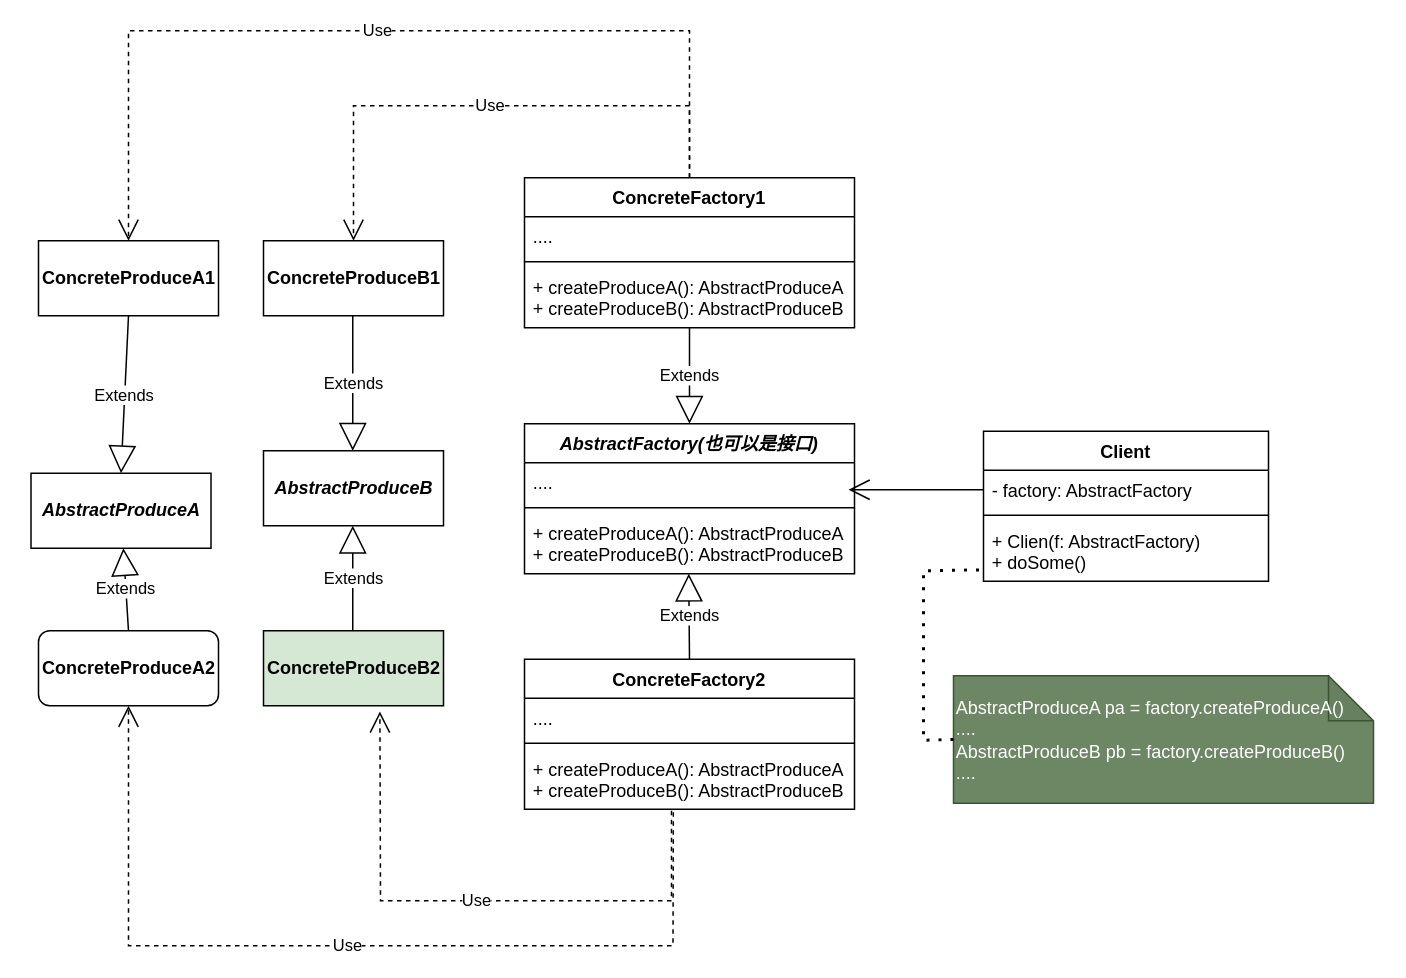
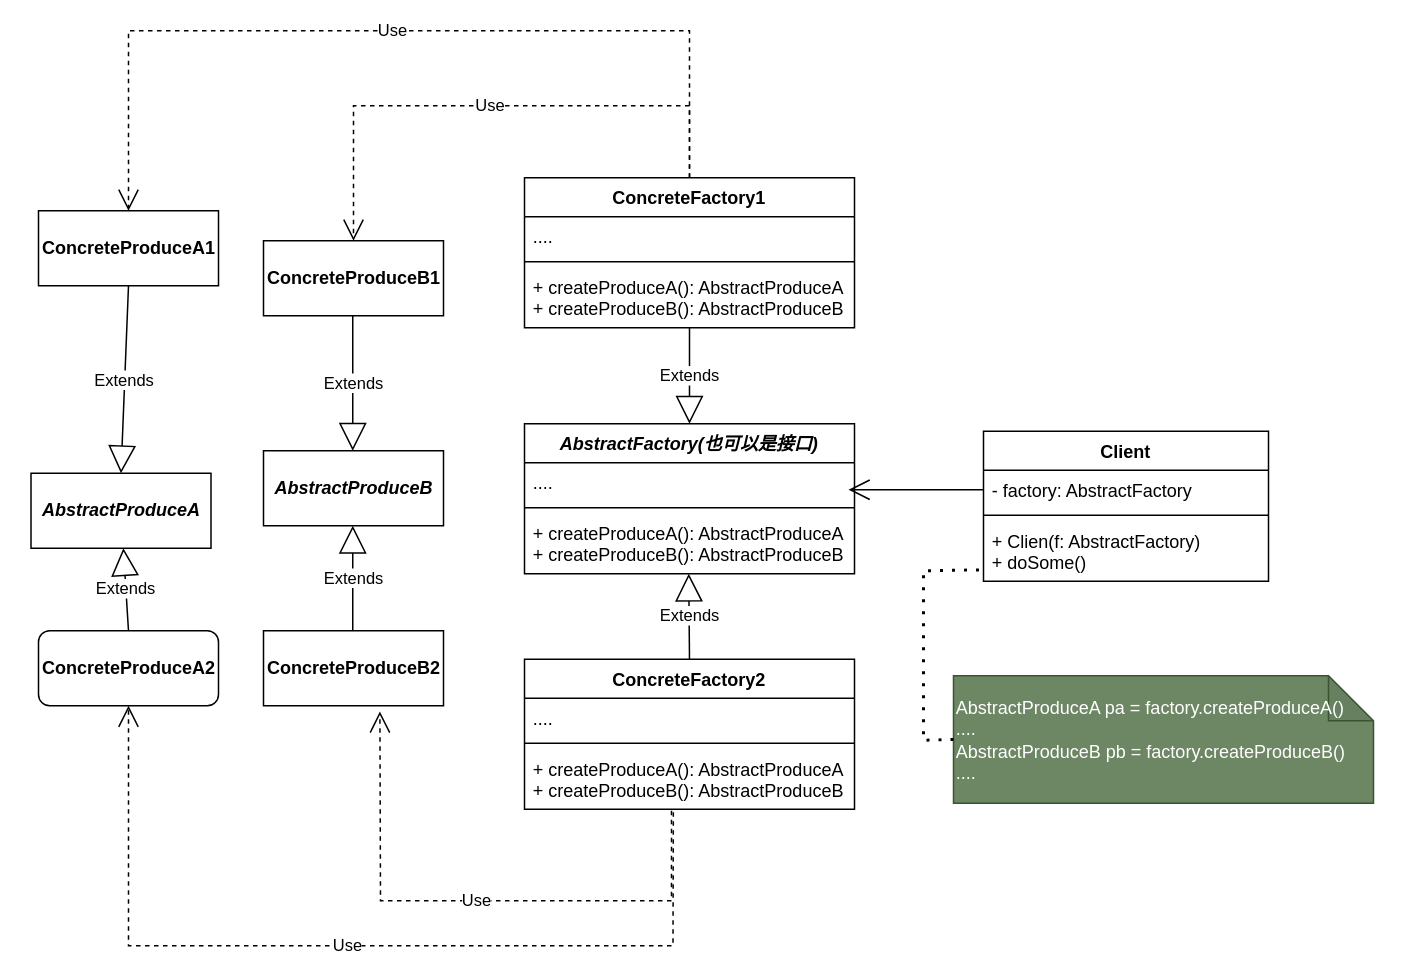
  <mxCell id="0" />
  <mxCell id="1" parent="0" />
  <mxCell id="2" value="AbstractProduceA" style="html=1;fontStyle=3" vertex="1" parent="1"><mxGeometry x="20" y="315" width="120" height="50" as="geometry" /></mxCell>
  <mxCell id="3" value="AbstractProduceB" style="html=1;fontStyle=3" vertex="1" parent="1"><mxGeometry x="175" y="300" width="120" height="50" as="geometry" /></mxCell>
- <mxCell id="4" value="ConcreteProduceA1" style="html=1;fontStyle=1" vertex="1" parent="1"><mxGeometry x="25" y="160" width="120" height="50" as="geometry" /></mxCell>
+ <mxCell id="4" value="ConcreteProduceA1" style="html=1;fontStyle=1" vertex="1" parent="1"><mxGeometry x="25" y="140" width="120" height="50" as="geometry" /></mxCell>
  <mxCell id="5" value="ConcreteProduceB1" style="html=1;fontStyle=1" vertex="1" parent="1"><mxGeometry x="175" y="160" width="120" height="50" as="geometry" /></mxCell>
  <mxCell id="6" value="ConcreteProduceA2" style="html=1;fontStyle=1;rounded=1;" vertex="1" parent="1"><mxGeometry x="25" y="420" width="120" height="50" as="geometry" /></mxCell>
- <mxCell id="7" value="ConcreteProduceB2" style="html=1;fontStyle=1;fillColor=#d5e8d4;" vertex="1" parent="1"><mxGeometry x="175" y="420" width="120" height="50" as="geometry" /></mxCell>
+ <mxCell id="7" value="ConcreteProduceB2" style="html=1;fontStyle=1" vertex="1" parent="1"><mxGeometry x="175" y="420" width="120" height="50" as="geometry" /></mxCell>
  <mxCell id="8" value="Extends" style="endArrow=block;endSize=16;endFill=0;html=1;rounded=0;exitX=0.5;exitY=0;exitDx=0;exitDy=0;" edge="1" parent="1" source="6" target="2"><mxGeometry width="160" relative="1" as="geometry"><mxPoint x="35" y="380" as="sourcePoint" /><mxPoint x="195" y="380" as="targetPoint" /></mxGeometry></mxCell>
  <mxCell id="9" value="Extends" style="endArrow=block;endSize=16;endFill=0;html=1;rounded=0;exitX=0.5;exitY=0;exitDx=0;exitDy=0;" edge="1" parent="1"><mxGeometry width="160" relative="1" as="geometry"><mxPoint x="234.5" y="420" as="sourcePoint" /><mxPoint x="234.5" y="350" as="targetPoint" /></mxGeometry></mxCell>
  <mxCell id="10" value="Extends" style="endArrow=block;endSize=16;endFill=0;html=1;rounded=0;entryX=0.5;entryY=0;entryDx=0;entryDy=0;exitX=0.5;exitY=1;exitDx=0;exitDy=0;" edge="1" parent="1" source="4" target="2"><mxGeometry width="160" relative="1" as="geometry"><mxPoint x="55" y="230" as="sourcePoint" /><mxPoint x="95" y="210" as="targetPoint" /></mxGeometry></mxCell>
  <mxCell id="11" value="Extends" style="endArrow=block;endSize=16;endFill=0;html=1;rounded=0;entryX=0.5;entryY=0;entryDx=0;entryDy=0;exitX=0.5;exitY=1;exitDx=0;exitDy=0;" edge="1" parent="1"><mxGeometry width="160" relative="1" as="geometry"><mxPoint x="234.5" y="210" as="sourcePoint" /><mxPoint x="234.5" y="300" as="targetPoint" /></mxGeometry></mxCell>
  <mxCell id="12" value="AbstractFactory(也可以是接口)" style="swimlane;fontStyle=3;align=center;verticalAlign=top;childLayout=stackLayout;horizontal=1;startSize=26;horizontalStack=0;resizeParent=1;resizeParentMax=0;resizeLast=0;collapsible=1;marginBottom=0;" vertex="1" parent="1"><mxGeometry x="349" y="282" width="220" height="100" as="geometry" /></mxCell>
  <mxCell id="13" value="...." style="text;strokeColor=none;fillColor=none;align=left;verticalAlign=top;spacingLeft=4;spacingRight=4;overflow=hidden;rotatable=0;points=[[0,0.5],[1,0.5]];portConstraint=eastwest;" vertex="1" parent="12"><mxGeometry y="26" width="220" height="26" as="geometry" /></mxCell>
  <mxCell id="14" value="" style="line;strokeWidth=1;fillColor=none;align=left;verticalAlign=middle;spacingTop=-1;spacingLeft=3;spacingRight=3;rotatable=0;labelPosition=right;points=[];portConstraint=eastwest;strokeColor=inherit;" vertex="1" parent="12"><mxGeometry y="52" width="220" height="8" as="geometry" /></mxCell>
  <mxCell id="15" value="+ createProduceA(): AbstractProduceA&#10;+ createProduceB(): AbstractProduceB" style="text;strokeColor=none;fillColor=none;align=left;verticalAlign=top;spacingLeft=4;spacingRight=4;overflow=hidden;rotatable=0;points=[[0,0.5],[1,0.5]];portConstraint=eastwest;" vertex="1" parent="12"><mxGeometry y="60" width="220" height="40" as="geometry" /></mxCell>
  <mxCell id="16" value="ConcreteFactory1" style="swimlane;fontStyle=1;align=center;verticalAlign=top;childLayout=stackLayout;horizontal=1;startSize=26;horizontalStack=0;resizeParent=1;resizeParentMax=0;resizeLast=0;collapsible=1;marginBottom=0;" vertex="1" parent="1"><mxGeometry x="349" y="118" width="220" height="100" as="geometry" /></mxCell>
  <mxCell id="17" value="...." style="text;strokeColor=none;fillColor=none;align=left;verticalAlign=top;spacingLeft=4;spacingRight=4;overflow=hidden;rotatable=0;points=[[0,0.5],[1,0.5]];portConstraint=eastwest;" vertex="1" parent="16"><mxGeometry y="26" width="220" height="26" as="geometry" /></mxCell>
  <mxCell id="18" value="" style="line;strokeWidth=1;fillColor=none;align=left;verticalAlign=middle;spacingTop=-1;spacingLeft=3;spacingRight=3;rotatable=0;labelPosition=right;points=[];portConstraint=eastwest;strokeColor=inherit;" vertex="1" parent="16"><mxGeometry y="52" width="220" height="8" as="geometry" /></mxCell>
  <mxCell id="19" value="+ createProduceA(): AbstractProduceA&#10;+ createProduceB(): AbstractProduceB" style="text;strokeColor=none;fillColor=none;align=left;verticalAlign=top;spacingLeft=4;spacingRight=4;overflow=hidden;rotatable=0;points=[[0,0.5],[1,0.5]];portConstraint=eastwest;" vertex="1" parent="16"><mxGeometry y="60" width="220" height="40" as="geometry" /></mxCell>
  <mxCell id="20" value="ConcreteFactory2" style="swimlane;fontStyle=1;align=center;verticalAlign=top;childLayout=stackLayout;horizontal=1;startSize=26;horizontalStack=0;resizeParent=1;resizeParentMax=0;resizeLast=0;collapsible=1;marginBottom=0;" vertex="1" parent="1"><mxGeometry x="349" y="439" width="220" height="100" as="geometry" /></mxCell>
  <mxCell id="21" value="...." style="text;strokeColor=none;fillColor=none;align=left;verticalAlign=top;spacingLeft=4;spacingRight=4;overflow=hidden;rotatable=0;points=[[0,0.5],[1,0.5]];portConstraint=eastwest;" vertex="1" parent="20"><mxGeometry y="26" width="220" height="26" as="geometry" /></mxCell>
  <mxCell id="22" value="" style="line;strokeWidth=1;fillColor=none;align=left;verticalAlign=middle;spacingTop=-1;spacingLeft=3;spacingRight=3;rotatable=0;labelPosition=right;points=[];portConstraint=eastwest;strokeColor=inherit;" vertex="1" parent="20"><mxGeometry y="52" width="220" height="8" as="geometry" /></mxCell>
  <mxCell id="23" value="+ createProduceA(): AbstractProduceA&#10;+ createProduceB(): AbstractProduceB" style="text;strokeColor=none;fillColor=none;align=left;verticalAlign=top;spacingLeft=4;spacingRight=4;overflow=hidden;rotatable=0;points=[[0,0.5],[1,0.5]];portConstraint=eastwest;" vertex="1" parent="20"><mxGeometry y="60" width="220" height="40" as="geometry" /></mxCell>
  <mxCell id="24" value="Extends" style="endArrow=block;endSize=16;endFill=0;html=1;rounded=0;entryX=0.5;entryY=0;entryDx=0;entryDy=0;" edge="1" parent="1" source="19" target="12"><mxGeometry width="160" relative="1" as="geometry"><mxPoint x="459" y="240" as="sourcePoint" /><mxPoint x="458.5" y="320" as="targetPoint" /></mxGeometry></mxCell>
  <mxCell id="25" value="Extends" style="endArrow=block;endSize=16;endFill=0;html=1;rounded=0;exitX=0.5;exitY=0;exitDx=0;exitDy=0;" edge="1" parent="1" source="20"><mxGeometry width="160" relative="1" as="geometry"><mxPoint x="459" y="430" as="sourcePoint" /><mxPoint x="458.5" y="382" as="targetPoint" /></mxGeometry></mxCell>
  <mxCell id="26" value="Use" style="endArrow=open;endSize=12;dashed=1;html=1;rounded=0;entryX=0.5;entryY=0;entryDx=0;entryDy=0;exitX=0.5;exitY=0;exitDx=0;exitDy=0;" edge="1" parent="1" source="16" target="4"><mxGeometry width="160" relative="1" as="geometry"><mxPoint x="435" y="100" as="sourcePoint" /><mxPoint x="595" y="100" as="targetPoint" /><Array as="points"><mxPoint x="459" y="20" /><mxPoint x="85" y="20" /></Array></mxGeometry></mxCell>
  <mxCell id="27" value="Use" style="endArrow=open;endSize=12;dashed=1;html=1;rounded=0;exitX=0.5;exitY=0;exitDx=0;exitDy=0;entryX=0.5;entryY=0;entryDx=0;entryDy=0;" edge="1" parent="1" source="16" target="5"><mxGeometry width="160" relative="1" as="geometry"><mxPoint x="469" y="128" as="sourcePoint" /><mxPoint x="125" y="140" as="targetPoint" /><Array as="points"><mxPoint x="459" y="70" /><mxPoint x="235" y="70" /></Array></mxGeometry></mxCell>
  <mxCell id="28" value="Use" style="endArrow=open;endSize=12;dashed=1;html=1;rounded=0;entryX=0.5;entryY=1;entryDx=0;entryDy=0;exitX=0.451;exitY=1.05;exitDx=0;exitDy=0;exitPerimeter=0;" edge="1" parent="1" source="23" target="6"><mxGeometry width="160" relative="1" as="geometry"><mxPoint x="325" y="630" as="sourcePoint" /><mxPoint x="485" y="630" as="targetPoint" /><Array as="points"><mxPoint x="448" y="630" /><mxPoint x="85" y="630" /></Array></mxGeometry></mxCell>
  <mxCell id="29" value="Use" style="endArrow=open;endSize=12;dashed=1;html=1;rounded=0;entryX=0.63;entryY=1.076;entryDx=0;entryDy=0;entryPerimeter=0;" edge="1" parent="1"><mxGeometry width="160" relative="1" as="geometry"><mxPoint x="447" y="540" as="sourcePoint" /><mxPoint x="252.6" y="473.8" as="targetPoint" /><Array as="points"><mxPoint x="447" y="600" /><mxPoint x="253" y="600" /></Array></mxGeometry></mxCell>
  <mxCell id="30" value="Client" style="swimlane;fontStyle=1;align=center;verticalAlign=top;childLayout=stackLayout;horizontal=1;startSize=26;horizontalStack=0;resizeParent=1;resizeParentMax=0;resizeLast=0;collapsible=1;marginBottom=0;" vertex="1" parent="1"><mxGeometry x="655" y="287" width="190" height="100" as="geometry" /></mxCell>
  <mxCell id="31" value="- factory: AbstractFactory" style="text;strokeColor=none;fillColor=none;align=left;verticalAlign=top;spacingLeft=4;spacingRight=4;overflow=hidden;rotatable=0;points=[[0,0.5],[1,0.5]];portConstraint=eastwest;" vertex="1" parent="30"><mxGeometry y="26" width="190" height="26" as="geometry" /></mxCell>
  <mxCell id="32" value="" style="line;strokeWidth=1;fillColor=none;align=left;verticalAlign=middle;spacingTop=-1;spacingLeft=3;spacingRight=3;rotatable=0;labelPosition=right;points=[];portConstraint=eastwest;strokeColor=inherit;" vertex="1" parent="30"><mxGeometry y="52" width="190" height="8" as="geometry" /></mxCell>
  <mxCell id="33" value="+ Clien(f: AbstractFactory)&#10;+ doSome()" style="text;strokeColor=none;fillColor=none;align=left;verticalAlign=top;spacingLeft=4;spacingRight=4;overflow=hidden;rotatable=0;points=[[0,0.5],[1,0.5]];portConstraint=eastwest;" vertex="1" parent="30"><mxGeometry y="60" width="190" height="40" as="geometry" /></mxCell>
  <mxCell id="34" value="AbstractProduceA pa = factory.createProduceA()&lt;br&gt;....&lt;br&gt;AbstractProduceB pb = factory.createProduceB()&lt;br&gt;...." style="shape=note;whiteSpace=wrap;html=1;backgroundOutline=1;darkOpacity=0.05;align=left;fillColor=#6d8764;strokeColor=#3A5431;fontColor=#ffffff;" vertex="1" parent="1"><mxGeometry x="635" y="450" width="280" height="85" as="geometry" /></mxCell>
  <mxCell id="35" value="" style="endArrow=none;dashed=1;html=1;dashPattern=1 3;strokeWidth=2;rounded=0;exitX=0;exitY=0.5;exitDx=0;exitDy=0;exitPerimeter=0;entryX=-0.006;entryY=0.81;entryDx=0;entryDy=0;entryPerimeter=0;" edge="1" parent="1" source="34" target="33"><mxGeometry width="50" height="50" relative="1" as="geometry"><mxPoint x="615" y="450" as="sourcePoint" /><mxPoint x="655" y="370" as="targetPoint" /><Array as="points"><mxPoint x="615" y="493" /><mxPoint x="615" y="380" /></Array></mxGeometry></mxCell>
  <mxCell id="36" value="" style="endArrow=open;endFill=1;endSize=12;html=1;rounded=0;exitX=0;exitY=0.5;exitDx=0;exitDy=0;entryX=0.982;entryY=0.692;entryDx=0;entryDy=0;entryPerimeter=0;" edge="1" parent="1" source="31" target="13"><mxGeometry width="160" relative="1" as="geometry"><mxPoint x="645" y="200" as="sourcePoint" /><mxPoint x="575" y="330" as="targetPoint" /></mxGeometry></mxCell>
